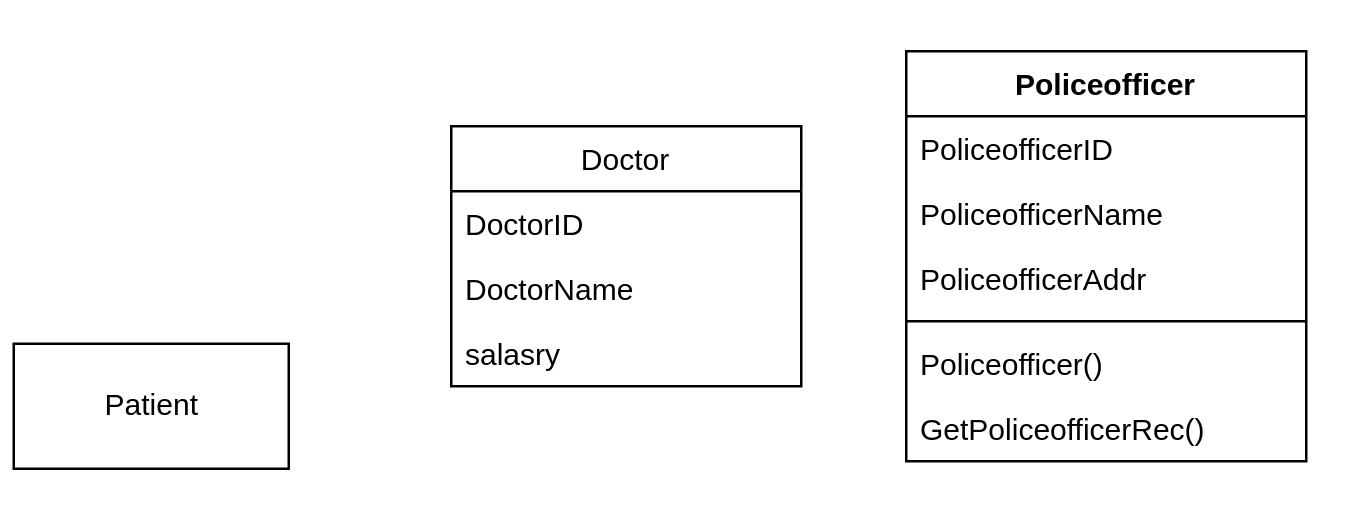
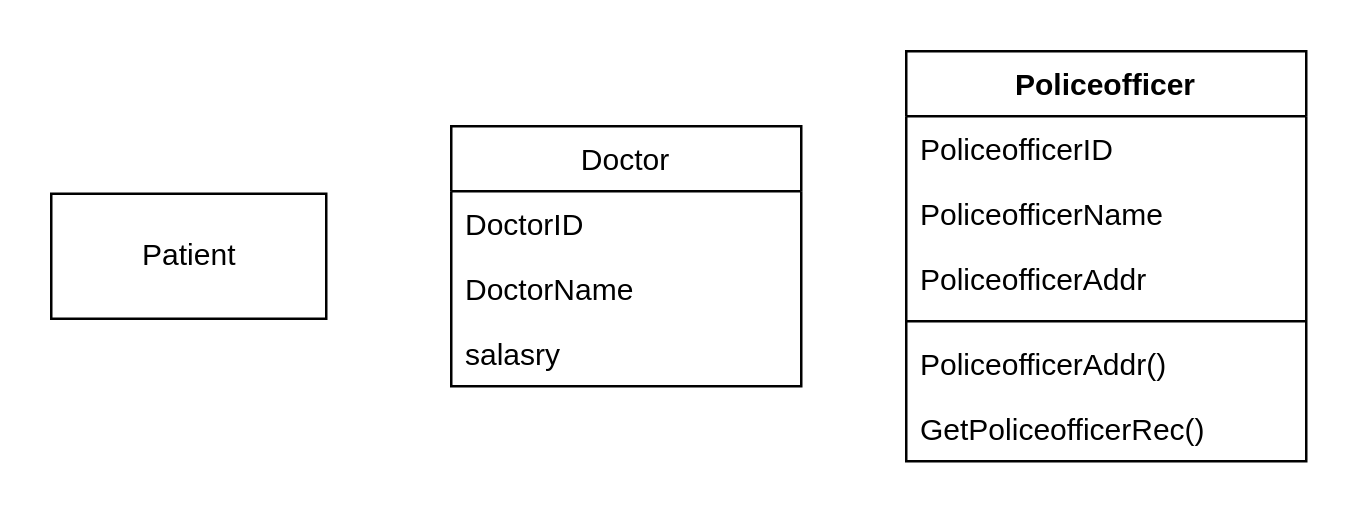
  <mxCell id="0" />
  <mxCell id="1" parent="0" />
- <mxCell id="2" value="Patient" style="html=1;" vertex="1" parent="1"><mxGeometry x="5" y="137" width="110" height="50" as="geometry" /></mxCell>
+ <mxCell id="2" value="Patient" style="html=1;" vertex="1" parent="1"><mxGeometry x="20" y="77" width="110" height="50" as="geometry" /></mxCell>
  <mxCell id="3" value="Doctor" style="swimlane;fontStyle=0;childLayout=stackLayout;horizontal=1;startSize=26;fillColor=none;horizontalStack=0;resizeParent=1;resizeParentMax=0;resizeLast=0;collapsible=1;marginBottom=0;" vertex="1" parent="1"><mxGeometry x="180" y="50" width="140" height="104" as="geometry" /></mxCell>
  <mxCell id="4" value="DoctorID" style="text;strokeColor=none;fillColor=none;align=left;verticalAlign=top;spacingLeft=4;spacingRight=4;overflow=hidden;rotatable=0;points=[[0,0.5],[1,0.5]];portConstraint=eastwest;" vertex="1" parent="3"><mxGeometry y="26" width="140" height="26" as="geometry" /></mxCell>
  <mxCell id="5" value="DoctorName" style="text;strokeColor=none;fillColor=none;align=left;verticalAlign=top;spacingLeft=4;spacingRight=4;overflow=hidden;rotatable=0;points=[[0,0.5],[1,0.5]];portConstraint=eastwest;" vertex="1" parent="3"><mxGeometry y="52" width="140" height="26" as="geometry" /></mxCell>
  <mxCell id="6" value="salasry" style="text;strokeColor=none;fillColor=none;align=left;verticalAlign=top;spacingLeft=4;spacingRight=4;overflow=hidden;rotatable=0;points=[[0,0.5],[1,0.5]];portConstraint=eastwest;" vertex="1" parent="3"><mxGeometry y="78" width="140" height="26" as="geometry" /></mxCell>
  <mxCell id="7" value="Policeofficer" style="swimlane;fontStyle=1;align=center;verticalAlign=top;childLayout=stackLayout;horizontal=1;startSize=26;horizontalStack=0;resizeParent=1;resizeParentMax=0;resizeLast=0;collapsible=1;marginBottom=0;" vertex="1" parent="1"><mxGeometry x="362" y="20" width="160" height="164" as="geometry" /></mxCell>
  <mxCell id="8" value="PoliceofficerID" style="text;strokeColor=none;fillColor=none;align=left;verticalAlign=top;spacingLeft=4;spacingRight=4;overflow=hidden;rotatable=0;points=[[0,0.5],[1,0.5]];portConstraint=eastwest;" vertex="1" parent="7"><mxGeometry y="26" width="160" height="26" as="geometry" /></mxCell>
  <mxCell id="9" value="PoliceofficerName" style="text;strokeColor=none;fillColor=none;align=left;verticalAlign=top;spacingLeft=4;spacingRight=4;overflow=hidden;rotatable=0;points=[[0,0.5],[1,0.5]];portConstraint=eastwest;" vertex="1" parent="7"><mxGeometry y="52" width="160" height="26" as="geometry" /></mxCell>
  <mxCell id="10" value="PoliceofficerAddr" style="text;strokeColor=none;fillColor=none;align=left;verticalAlign=top;spacingLeft=4;spacingRight=4;overflow=hidden;rotatable=0;points=[[0,0.5],[1,0.5]];portConstraint=eastwest;" vertex="1" parent="7"><mxGeometry y="78" width="160" height="26" as="geometry" /></mxCell>
  <mxCell id="11" value="" style="line;strokeWidth=1;fillColor=none;align=left;verticalAlign=middle;spacingTop=-1;spacingLeft=3;spacingRight=3;rotatable=0;labelPosition=right;points=[];portConstraint=eastwest;strokeColor=inherit;" vertex="1" parent="7"><mxGeometry y="104" width="160" height="8" as="geometry" /></mxCell>
- <mxCell id="12" value="Policeofficer()" style="text;strokeColor=none;fillColor=none;align=left;verticalAlign=top;spacingLeft=4;spacingRight=4;overflow=hidden;rotatable=0;points=[[0,0.5],[1,0.5]];portConstraint=eastwest;" vertex="1" parent="7"><mxGeometry y="112" width="160" height="26" as="geometry" /></mxCell>
+ <mxCell id="12" value="PoliceofficerAddr()" style="text;strokeColor=none;fillColor=none;align=left;verticalAlign=top;spacingLeft=4;spacingRight=4;overflow=hidden;rotatable=0;points=[[0,0.5],[1,0.5]];portConstraint=eastwest;" vertex="1" parent="7"><mxGeometry y="112" width="160" height="26" as="geometry" /></mxCell>
  <mxCell id="13" value="GetPoliceofficerRec()" style="text;strokeColor=none;fillColor=none;align=left;verticalAlign=top;spacingLeft=4;spacingRight=4;overflow=hidden;rotatable=0;points=[[0,0.5],[1,0.5]];portConstraint=eastwest;" vertex="1" parent="7"><mxGeometry y="138" width="160" height="26" as="geometry" /></mxCell>
